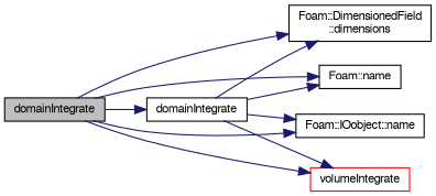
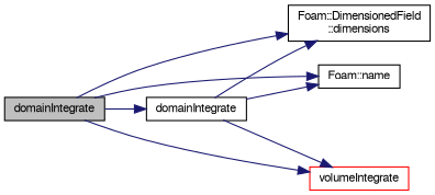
  digraph {
    rankdir=LR
    node [color=black fontname=FreeSans fontsize=10 shape=record]
    edge [color=midnightblue fontname=FreeSans fontsize=10 labelfontname=FreeSans labelfontsize=10 style=solid]
    n1 [fillcolor=grey75 fontcolor=black height=0.2 label=domainIntegrate style=filled width=0.4]
    n2 [height=0.2 label="Foam::DimensionedField\l::dimensions" width=0.4]
    n3 [height=0.2 label=domainIntegrate width=0.4]
    n4 [height=0.2 label="Foam::name" width=0.4]
-   n5 [height=0.2 label="Foam::IOobject::name" width=0.4]
    n6 [color=red height=0.2 label=volumeIntegrate width=0.4]
    n1 -> n2
    n1 -> n3
    n1 -> n4
-   n1 -> n5
    n1 -> n6
    n3 -> n2
    n3 -> n4
-   n3 -> n5
    n3 -> n6
  }
